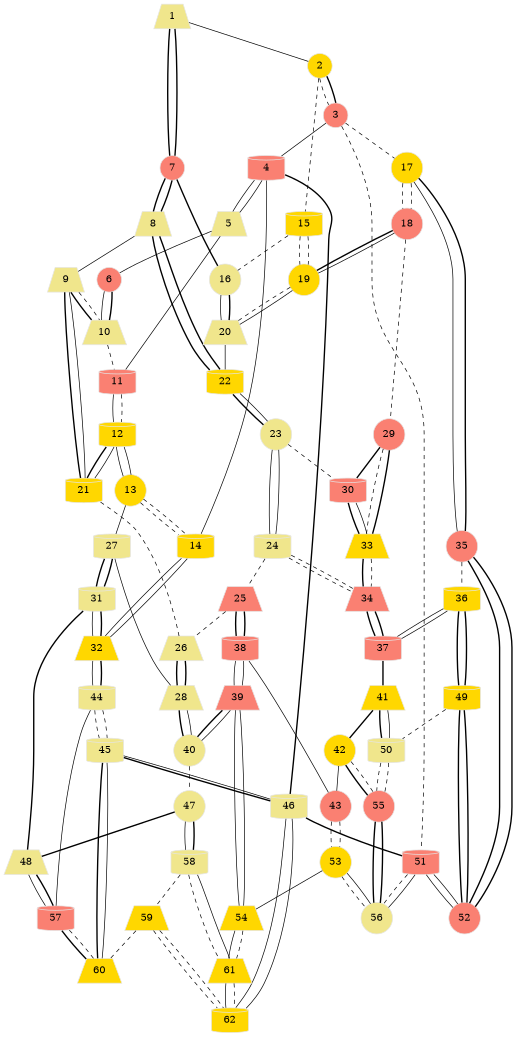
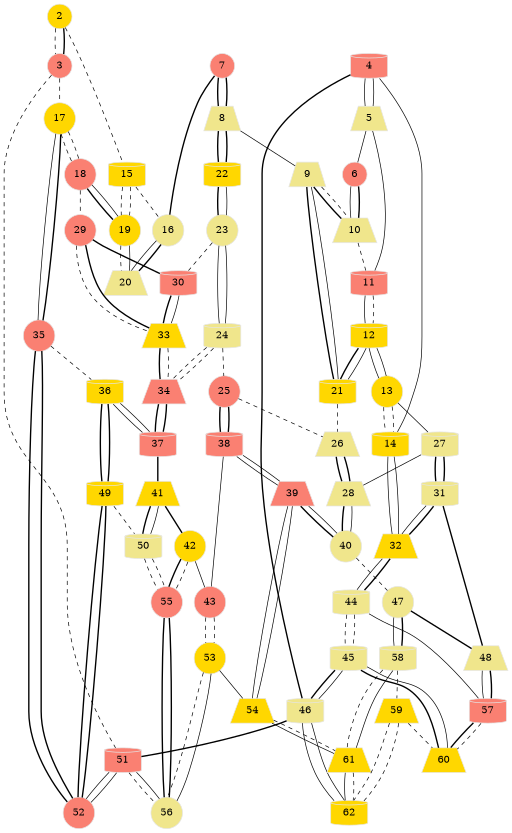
  graph {
    node [color=gray90 fillcolor=khaki shape=cylinder style=filled]
    edge [style=solid]
-   1 [shape=trapezium]
    2 [fillcolor=gold shape=circle]
    7 [fillcolor=salmon shape=circle]
    3 [fillcolor=salmon shape=circle]
    15 [fillcolor=gold]
    8 [shape=trapezium]
    16 [shape=circle]
    4 [fillcolor=salmon]
    17 [fillcolor=gold shape=circle]
    51 [fillcolor=salmon]
    19 [fillcolor=gold shape=circle]
    5 [shape=trapezium]
    14 [fillcolor=gold]
    46
    18 [fillcolor=salmon shape=circle]
    35 [fillcolor=salmon shape=circle]
    52 [fillcolor=salmon shape=circle]
    56 [shape=circle]
    6 [fillcolor=salmon shape=circle]
    11 [fillcolor=salmon]
    32 [fillcolor=gold shape=trapezium]
    62 [fillcolor=gold]
    10 [shape=trapezium]
    12 [fillcolor=gold]
    9 [shape=trapezium]
    22 [fillcolor=gold]
    20 [shape=trapezium]
    21 [fillcolor=gold]
    23 [shape=circle]
    26 [shape=trapezium]
    13 [fillcolor=gold shape=circle]
    27
    28 [shape=trapezium]
    31
    44
    29 [fillcolor=salmon shape=circle]
    36 [fillcolor=gold]
    30 [fillcolor=salmon]
    33 [fillcolor=gold shape=trapezium]
    24
-   25 [fillcolor=salmon shape=trapezium]
+   25 [fillcolor=salmon shape=circle]
    34 [fillcolor=salmon shape=trapezium]
    38 [fillcolor=salmon]
    37 [fillcolor=salmon]
    39 [fillcolor=salmon shape=trapezium]
    43 [fillcolor=salmon shape=circle]
    40 [shape=circle]
    48 [shape=trapezium]
    47 [shape=circle]
    57 [fillcolor=salmon]
    45
    41 [fillcolor=gold shape=trapezium]
    49 [fillcolor=gold]
    50
    42 [fillcolor=gold shape=circle]
    54 [fillcolor=gold shape=trapezium]
    53 [fillcolor=gold shape=circle]
    61 [fillcolor=gold shape=trapezium]
    58
    55 [fillcolor=salmon shape=circle]
    60 [fillcolor=gold shape=trapezium]
    59 [fillcolor=gold shape=trapezium]
-   1 -- 2
-   1 -- 7 [style=bold]
-   1 -- 7 [style=bold]
    2 -- 3 [style=dashed]
    2 -- 3 [style=bold]
    2 -- 15 [style=dashed]
    7 -- 8 [style=bold]
    7 -- 8 [style=bold]
    7 -- 16 [style=bold]
-   3 -- 4
    3 -- 17 [style=dashed]
    3 -- 51 [style=dashed]
    15 -- 16 [style=dashed]
    15 -- 19 [style=dashed]
    15 -- 19 [style=dashed]
    8 -- 9
    8 -- 22 [style=bold]
    8 -- 22 [style=bold]
    16 -- 20
    16 -- 20 [style=bold]
    4 -- 5
    4 -- 5
    4 -- 14
    4 -- 46 [style=bold]
    17 -- 18 [style=dashed]
    17 -- 18 [style=dashed]
    17 -- 35
    17 -- 35 [style=bold]
    51 -- 52
    51 -- 52
    51 -- 56 [style=dashed]
    51 -- 56
    19 -- 20 [style=dashed]
    19 -- 20
    5 -- 6
    5 -- 11
    14 -- 32
    14 -- 32
    46 -- 51 [style=bold]
    46 -- 62
    46 -- 62
    18 -- 19 [style=bold]
    18 -- 19
    18 -- 29 [style=dashed]
    35 -- 52 [style=bold]
    35 -- 52 [style=bold]
    35 -- 36 [style=dashed]
    6 -- 10
    6 -- 10 [style=bold]
    11 -- 12
    11 -- 12 [style=dashed]
    32 -- 44
    32 -- 44 [style=bold]
    10 -- 11 [style=dashed]
    12 -- 21 [style=bold]
    12 -- 21
    12 -- 13
    12 -- 13
    9 -- 10 [style=bold]
    9 -- 10 [style=dashed]
    9 -- 21 [style=bold]
    9 -- 21
    22 -- 23 [style=bold]
    22 -- 23
-   20 -- 22
    21 -- 26 [style=dashed]
    23 -- 30 [style=dashed]
    23 -- 24
    23 -- 24
    26 -- 28 [style=bold]
    26 -- 28 [style=bold]
    13 -- 14 [style=dashed]
    13 -- 14 [style=dashed]
    13 -- 27
    27 -- 28
    27 -- 31 [style=bold]
    27 -- 31 [style=bold]
    28 -- 40 [style=bold]
    28 -- 40
    31 -- 32
    31 -- 32 [style=bold]
    31 -- 48 [style=bold]
    44 -- 57
    44 -- 45 [style=dashed]
    44 -- 45 [style=dashed]
    29 -- 30 [style=bold]
    29 -- 33 [style=dashed]
    29 -- 33 [style=bold]
    36 -- 37
    36 -- 37
    36 -- 49 [style=bold]
    36 -- 49 [style=bold]
    30 -- 33 [style=bold]
    30 -- 33
    33 -- 34 [style=bold]
    33 -- 34 [style=dashed]
    24 -- 25 [style=dashed]
    24 -- 34 [style=dashed]
    24 -- 34 [style=dashed]
    25 -- 26 [style=dashed]
    25 -- 38 [style=bold]
    25 -- 38 [style=bold]
    34 -- 37 [style=bold]
    34 -- 37 [style=bold]
    38 -- 39
    38 -- 39
    38 -- 43
    37 -- 41 [style=bold]
    39 -- 40 [style=bold]
    39 -- 40
    39 -- 54
    39 -- 54
    43 -- 53 [style=dashed]
    43 -- 53 [style=dashed]
    40 -- 47 [style=dashed]
    48 -- 57
    48 -- 57 [style=bold]
    47 -- 48 [style=bold]
    47 -- 58
    47 -- 58 [style=bold]
    57 -- 60 [style=bold]
    57 -- 60 [style=dashed]
    45 -- 46 [style=bold]
    45 -- 46
    45 -- 60 [style=bold]
    45 -- 60
    41 -- 50 [style=bold]
    41 -- 50
    41 -- 42 [style=bold]
    49 -- 52 [style=bold]
    49 -- 52 [style=bold]
    49 -- 50 [style=dashed]
    50 -- 55 [style=dashed]
    50 -- 55 [style=dashed]
    42 -- 43
    42 -- 55 [style=bold]
    42 -- 55 [style=dashed]
    54 -- 61
    54 -- 61 [style=dashed]
    53 -- 56 [style=dashed]
    53 -- 56
    53 -- 54
    61 -- 62
    61 -- 62 [style=dashed]
    58 -- 61 [style=dashed]
    58 -- 61
    58 -- 59 [style=dashed]
    55 -- 56 [style=bold]
    55 -- 56 [style=bold]
    59 -- 62 [style=dashed]
    59 -- 62 [style=dashed]
    59 -- 60 [style=dashed]
  }
